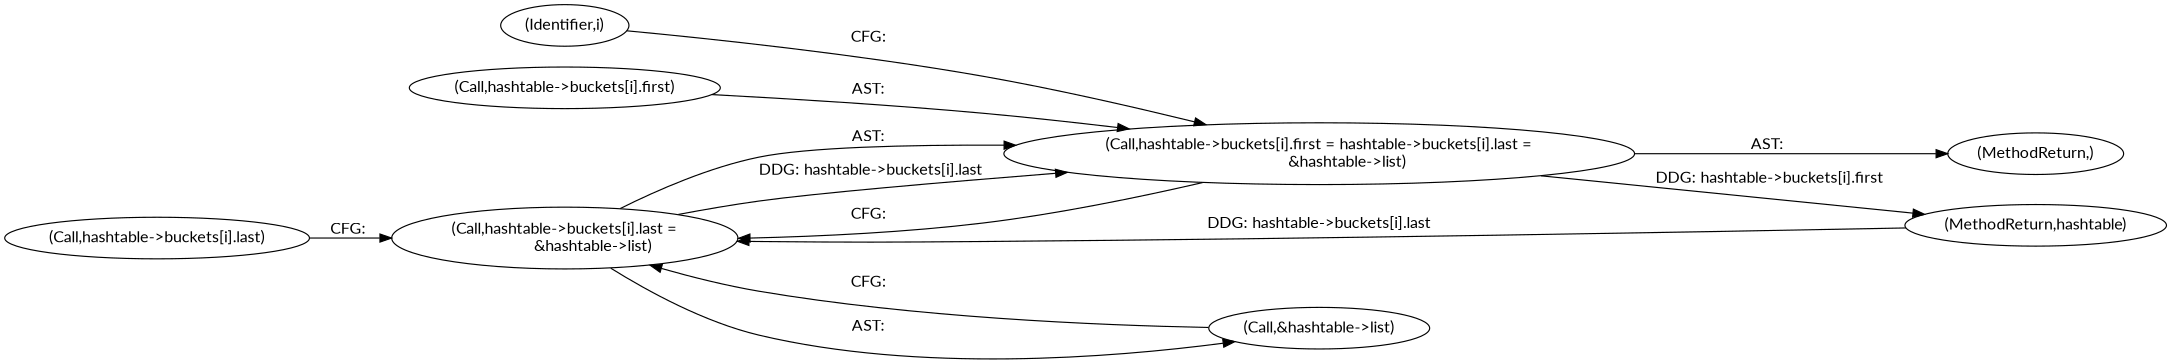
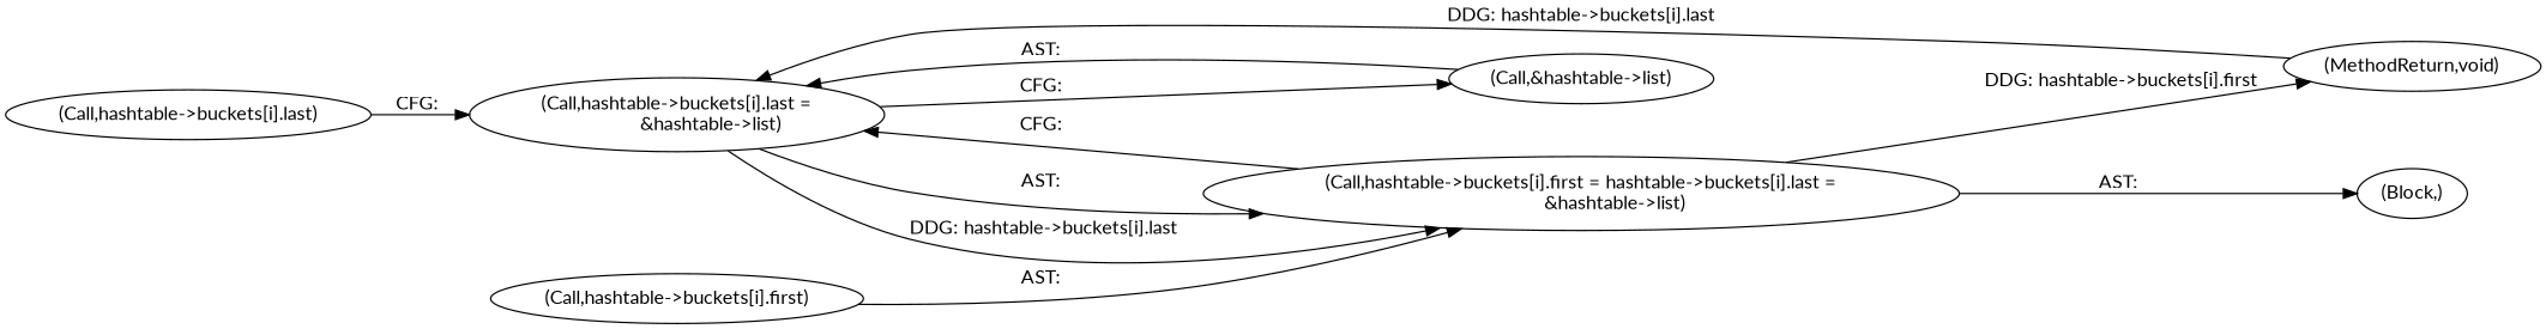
  digraph {
    fontname=Lato
    rankdir=LR
    node [fontname=Lato]
    edge [fontname=Lato]
    n1 [label="(Call,hashtable->buckets[i].last =\n             &hashtable->list)"]
    n2 [label="(Call,hashtable->buckets[i].first = hashtable->buckets[i].last =\n             &hashtable->list)"]
    n3 [label="(Call,&hashtable->list)"]
-   n4 [label="(MethodReturn,hashtable)"]
-   n5 [label="(MethodReturn,)"]
-   n6 [label="(Identifier,i)"]
+   n4 [label="(MethodReturn,void)"]
+   n5 [label="(Block,)"]
    n7 [label="(Call,hashtable->buckets[i].last)"]
    n8 [label="(Call,hashtable->buckets[i].first)"]
    n1 -> n2 [label="AST: "]
    n1 -> n2 [label="DDG: hashtable->buckets[i].last"]
-   n1 -> n3 [label="AST: "]
+   n1 -> n3 [label="CFG: "]
    n2 -> n1 [label="CFG: "]
    n2 -> n4 [label="DDG: hashtable->buckets[i].first"]
    n2 -> n5 [label="AST: "]
-   n3 -> n1 [label="CFG: "]
+   n3 -> n1 [label="AST: "]
    n4 -> n1 [label="DDG: hashtable->buckets[i].last"]
-   n6 -> n2 [label="CFG: "]
    n7 -> n1 [label="CFG: "]
    n8 -> n2 [label="AST: "]
  }
